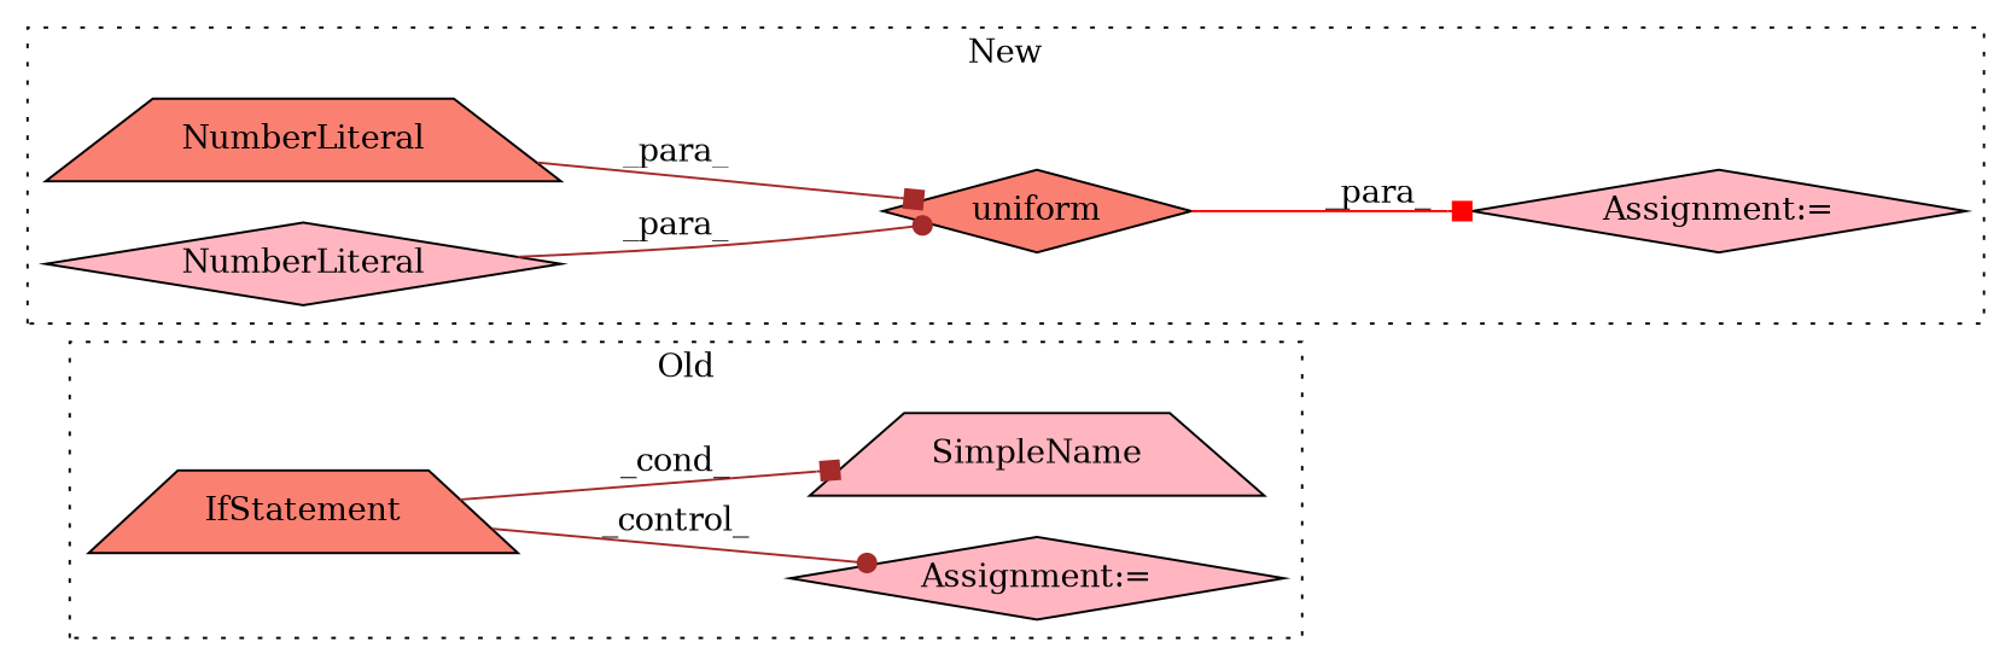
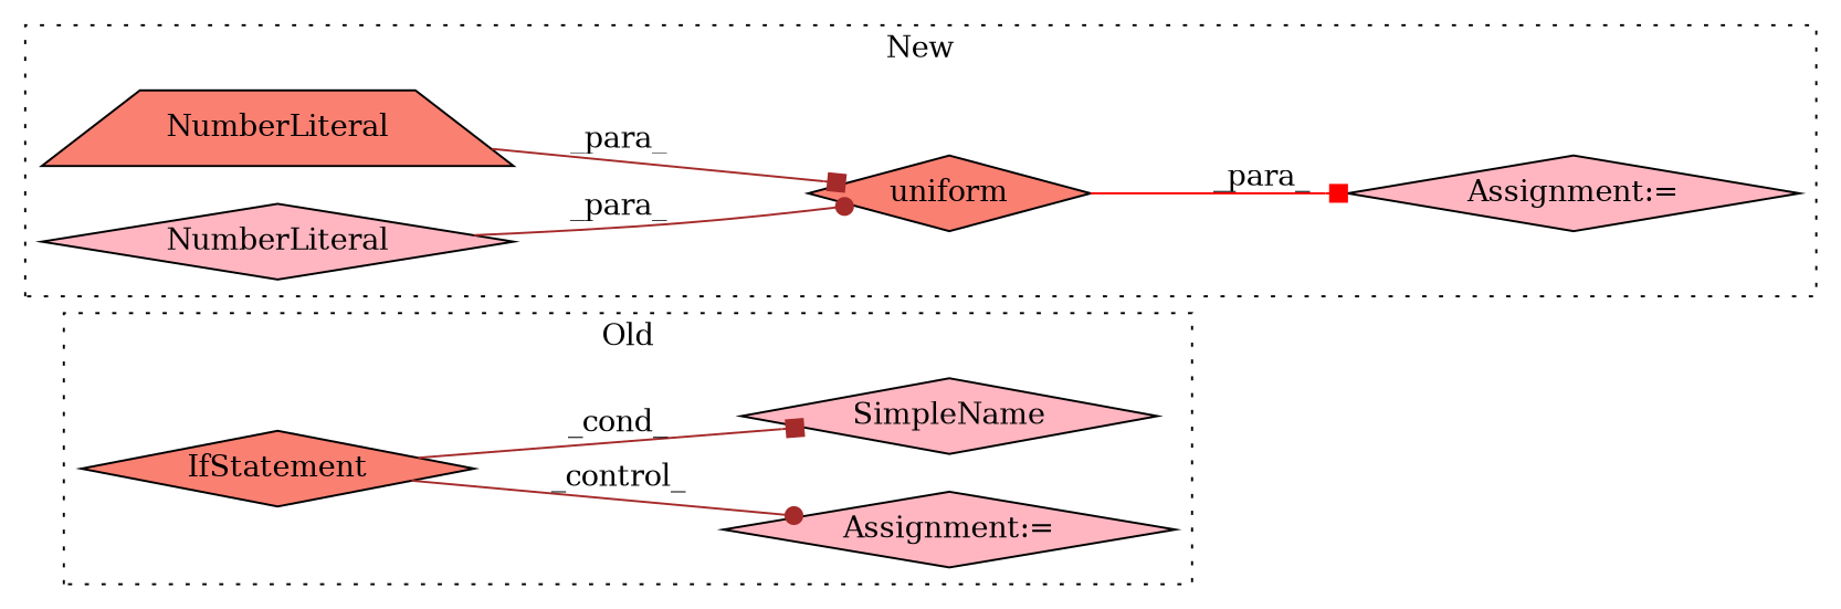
  digraph {
    rankdir=LR
    node [a=7 fillcolor=lightpink l=1 shape=diamond style=filled]
    edge [arrowhead=box color=brown]
-   n1 [a=25 fillcolor=salmon l="4,2" label=IfStatement s="5465,5488" shape=trapezium]
+   n1 [a=25 fillcolor=salmon l="4,2" label=IfStatement s="5465,5488"]
    n2 [label="Assignment:=" s=5545]
-   n3 [a=42 label=SimpleName shape=trapezium l=""]
+   n3 [a=42 label=SimpleName l=""]
    n4 [a=32 fillcolor=salmon l="8,1" label=uniform s="6000,6023"]
    n5 [label="Assignment:=" s=6549]
    n6 [a=34 fillcolor=salmon l=3 label=NumberLiteral s=6012 shape=trapezium]
    n7 [a=34 l=3 label=NumberLiteral s=6008]
    subgraph cluster_1 {
      label=Old
      style=dotted
      n1
      n2
      n3
    }
    subgraph cluster_2 {
      label=New
      style=dotted
      n4
      n5
      n6
      n7
    }
    n1 -> n2 [arrowhead=dot label=_control_]
    n1 -> n3 [label=_cond_]
    n4 -> n5 [color=red label=_para_]
    n6 -> n4 [label=_para_]
    n7 -> n4 [arrowhead=dot label=_para_]
  }
